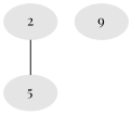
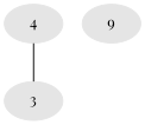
  graph {
    fontname="Playfair Display"
    node [color=gray90 style=filled fontname="Playfair Display"]
-   2 [super="+1+4+6+7+8"]
-   5 [super="+10+15+20"]
+   2 [super="+1+4+6+7+8" label=4]
+   5 [super="+10+15+20" label=3]
    9 [super="+7+12+14"]
    2 -- 5 [fontname="Playfair Display"]
  }
